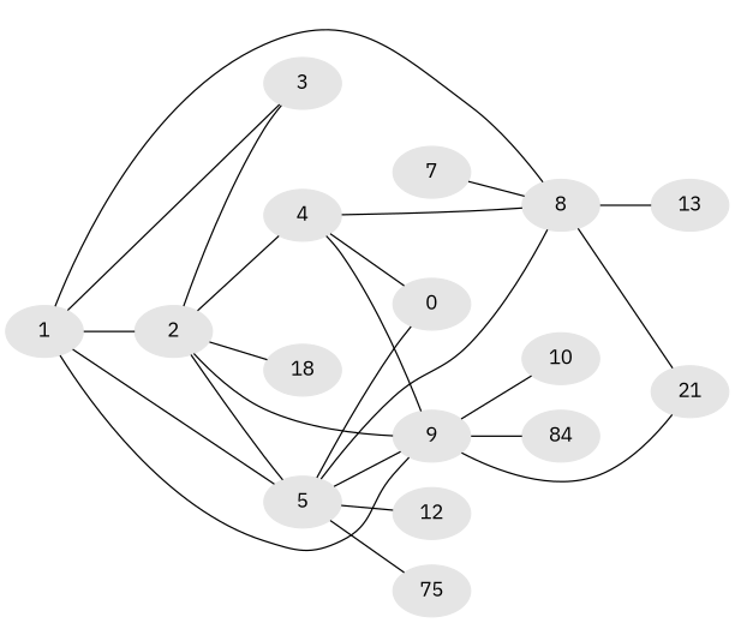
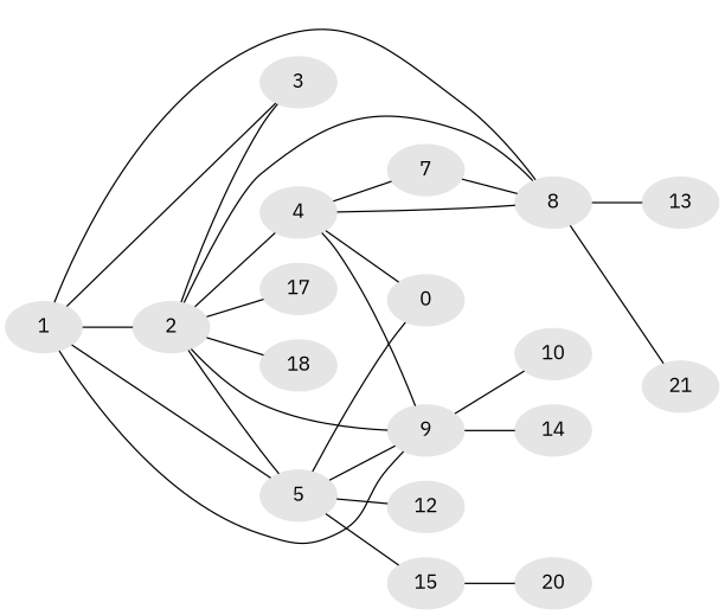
  graph {
    fontname="IBM Plex Sans"
    rankdir=LR
    node [color=gray90 fontname="IBM Plex Sans" style=filled]
    edge [fontname="IBM Plex Sans" weight=1.0]
    1
    2
    3
    5
    8
    9
    4
+   17
    18
    n10 [label=0]
    12
-   15 [label=75]
+   15
    13
    21
    10
-   14 [label=84]
+   14
    7
+   20
    1 -- 2 [weight=2.0]
    1 -- 3
    1 -- 5 [weight=2.0]
    1 -- 8
    1 -- 9
    2 -- 3
    2 -- 5
-   5 -- 8
+   2 -- 8
    2 -- 9
    2 -- 4
+   2 -- 17
    2 -- 18
    5 -- 9
    5 -- n10
    5 -- 12
    5 -- 15 [weight=3.0]
    8 -- 13
    8 -- 21
-   9 -- 21
    9 -- 10 [weight=2.0]
    9 -- 14
    4 -- 8
    4 -- 9
    4 -- n10 [weight=2.0]
+   4 -- 7
+   15 -- 20
    7 -- 8
  }
